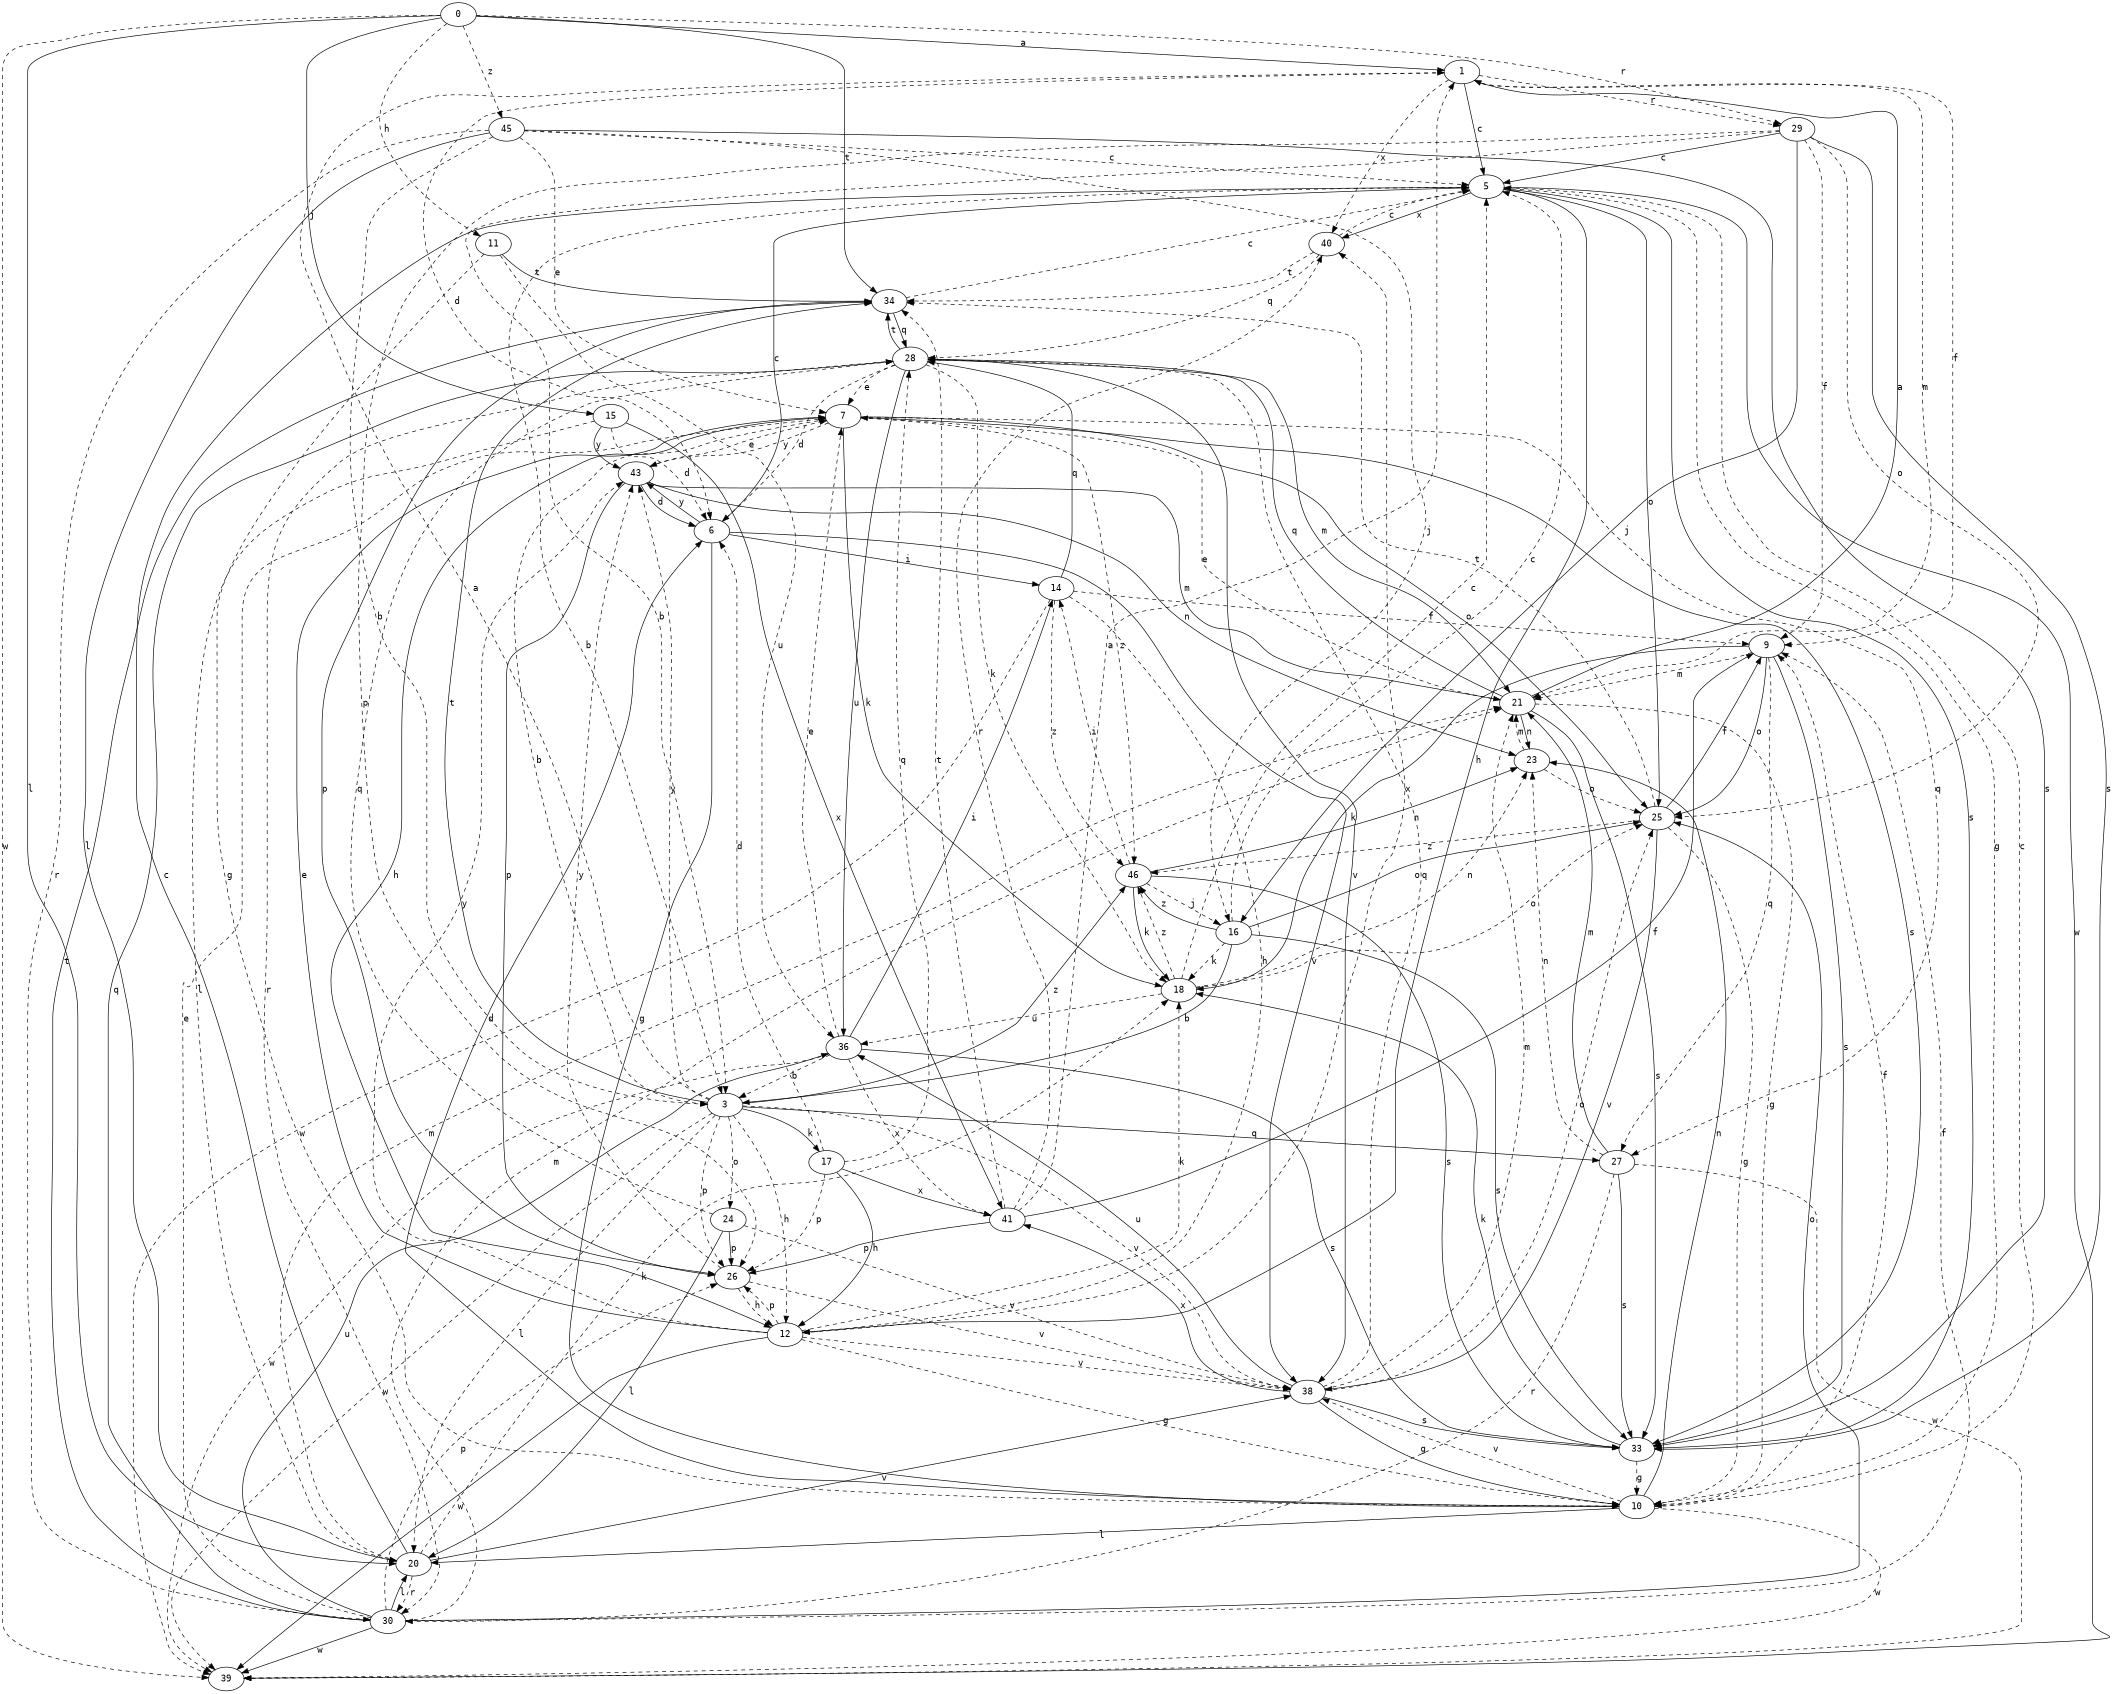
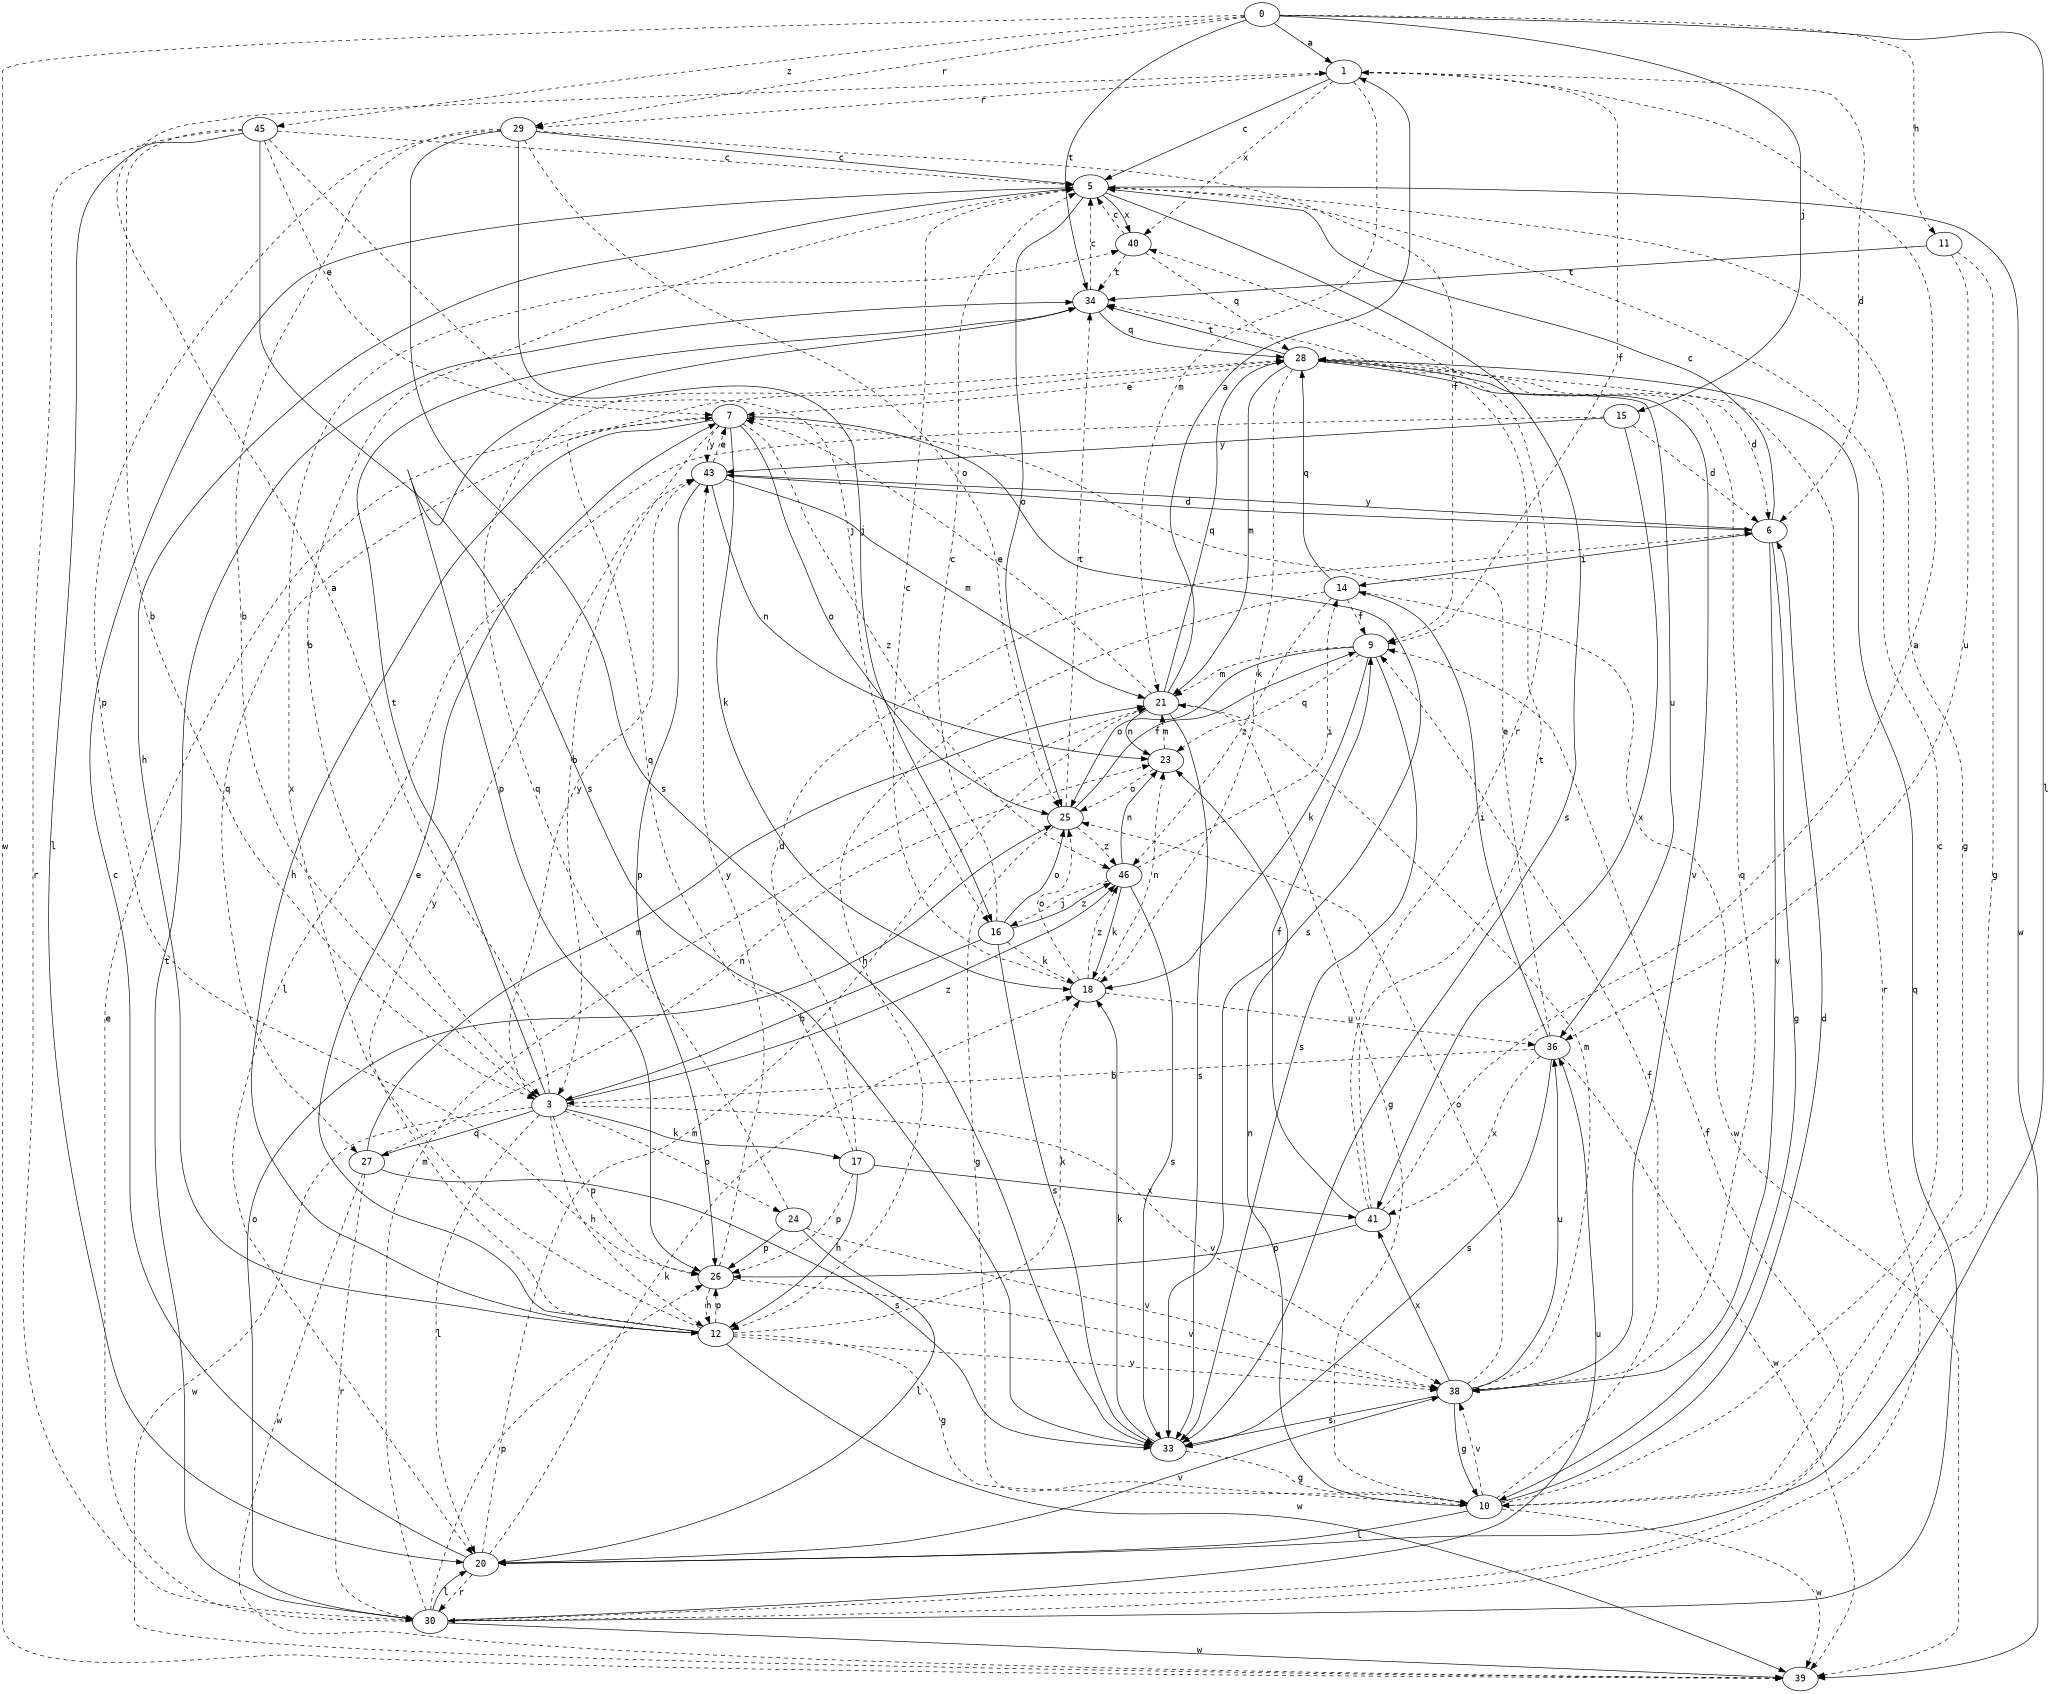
  strict digraph {
    fontname="DejaVu Sans Mono"
    node [fontname="DejaVu Sans Mono"]
    edge [fontname="DejaVu Sans Mono" style=dashed]
    0
    1
    11
    15
    20
    29
    34
    39
    45
    5
    6
    9
    21
    40
    10
    36
    43
    41
    38
    18
    30
    3
    26
    25
    33
    16
    28
    7
    12
    14
    27
    23
    17
    24
    46
    0 -> 1 [label=a style=solid]
    0 -> 11 [label=h]
    0 -> 15 [label=j style=solid]
    0 -> 20 [label=l style=solid]
    0 -> 29 [label=r]
    0 -> 34 [label=t style=solid]
    0 -> 39 [label=w]
    0 -> 45 [label=z]
    1 -> 29 [label=r]
    1 -> 5 [label=c style=solid]
    1 -> 6 [label=d]
    1 -> 9 [label=f]
    1 -> 21 [label=m]
    1 -> 40 [label=x]
    11 -> 34 [label=t style=solid]
    11 -> 10 [label=g]
    11 -> 36 [label=u]
    15 -> 20 [label=l]
    15 -> 6 [label=d]
    15 -> 43 [label=y style=solid]
    15 -> 41 [label=x style=solid]
    20 -> 5 [label=c style=solid]
    20 -> 21 [label=m]
    20 -> 38 [label=v style=solid]
    20 -> 18 [label=k]
    20 -> 30 [label=r]
    29 -> 5 [label=c style=solid]
    29 -> 9 [label=f]
    29 -> 3 [label=b]
    29 -> 26 [label=p]
    29 -> 25 [label=o]
    29 -> 33 [label=s style=solid]
    29 -> 16 [label=j style=solid]
    34 -> 5 [label=c]
    34 -> 26 [label=p style=solid]
    34 -> 28 [label=q style=solid]
    45 -> 20 [label=l style=solid]
    45 -> 5 [label=c]
    45 -> 30 [label=r]
    45 -> 3 [label=b]
    45 -> 33 [label=s style=solid]
    45 -> 16 [label=j]
    45 -> 7 [label=e]
    5 -> 39 [label=w style=solid]
    5 -> 40 [label=x style=solid]
    5 -> 10 [label=g]
    5 -> 3 [label=b]
    5 -> 25 [label=o style=solid]
    5 -> 33 [label=s style=solid]
    5 -> 12 [label=h style=solid]
    6 -> 5 [label=c style=solid]
    6 -> 10 [label=g style=solid]
    6 -> 43 [label=y style=solid]
    6 -> 38 [label=v style=solid]
    6 -> 14 [label=i style=solid]
    9 -> 21 [label=m]
    9 -> 18 [label=k style=solid]
    9 -> 25 [label=o style=solid]
    9 -> 33 [label=s style=solid]
-   9 -> 27 [label=q]
+   9 -> 23 [label=q]
    21 -> 1 [label=a style=solid]
    21 -> 10 [label=g]
    21 -> 33 [label=s style=solid]
    21 -> 28 [label=q style=solid]
    21 -> 7 [label=e]
    21 -> 23 [label=n style=solid]
    40 -> 34 [label=t]
    40 -> 5 [label=c]
    40 -> 28 [label=q]
    10 -> 20 [label=l style=solid]
    10 -> 39 [label=w]
    10 -> 5 [label=c]
    10 -> 6 [label=d style=solid]
    10 -> 9 [label=f]
    10 -> 38 [label=v]
    10 -> 23 [label=n style=solid]
    36 -> 39 [label=w]
    36 -> 41 [label=x]
    36 -> 3 [label=b]
    36 -> 33 [label=s style=solid]
    36 -> 7 [label=e]
    36 -> 14 [label=i style=solid]
    43 -> 6 [label=d style=solid]
    43 -> 21 [label=m style=solid]
    43 -> 26 [label=p style=solid]
    43 -> 7 [label=e]
    43 -> 23 [label=n style=solid]
    41 -> 1 [label=a]
    41 -> 34 [label=t]
    41 -> 9 [label=f style=solid]
    41 -> 40 [label=r]
    41 -> 26 [label=p style=solid]
    38 -> 21 [label=m]
    38 -> 10 [label=g style=solid]
    38 -> 36 [label=u style=solid]
    38 -> 41 [label=x style=solid]
    38 -> 25 [label=o]
    38 -> 33 [label=s style=solid]
    38 -> 28 [label=q]
    18 -> 5 [label=c]
    18 -> 36 [label=u]
    18 -> 25 [label=o]
    18 -> 23 [label=n]
    18 -> 46 [label=z]
    30 -> 20 [label=l style=solid]
    30 -> 34 [label=t style=solid]
    30 -> 39 [label=w style=solid]
    30 -> 9 [label=f]
    30 -> 21 [label=m]
    30 -> 36 [label=u style=solid]
    30 -> 26 [label=p]
    30 -> 25 [label=o style=solid]
    30 -> 28 [label=q style=solid]
    30 -> 7 [label=e]
    3 -> 1 [label=a]
    3 -> 20 [label=l]
    3 -> 34 [label=t style=solid]
    3 -> 39 [label=w]
    3 -> 43 [label=y]
    3 -> 38 [label=v]
    3 -> 26 [label=p]
    3 -> 12 [label=h]
    3 -> 27 [label=q style=solid]
    3 -> 17 [label=k style=solid]
    3 -> 24 [label=o]
    3 -> 46 [label=z style=solid]
    26 -> 43 [label=y]
    26 -> 38 [label=v]
    26 -> 12 [label=h]
    25 -> 34 [label=t]
    25 -> 9 [label=f style=solid]
    25 -> 10 [label=g]
-   25 -> 38 [label=v style=solid]
    25 -> 46 [label=z]
    33 -> 10 [label=g]
    33 -> 18 [label=k style=solid]
    16 -> 5 [label=c]
    16 -> 18 [label=k]
    16 -> 3 [label=b style=solid]
    16 -> 25 [label=o style=solid]
    16 -> 33 [label=s style=solid]
    16 -> 46 [label=z style=solid]
    28 -> 34 [label=t style=solid]
    28 -> 6 [label=d]
    28 -> 21 [label=m style=solid]
    28 -> 36 [label=u style=solid]
    28 -> 38 [label=v style=solid]
    28 -> 18 [label=k]
    28 -> 30 [label=r]
    28 -> 7 [label=e]
    7 -> 43 [label=y]
    7 -> 18 [label=k style=solid]
    7 -> 3 [label=b]
    7 -> 25 [label=o style=solid]
    7 -> 33 [label=s style=solid]
    7 -> 12 [label=h style=solid]
    7 -> 27 [label=q]
    7 -> 46 [label=z]
    12 -> 39 [label=w style=solid]
    12 -> 40 [label=x]
    12 -> 10 [label=g]
    12 -> 43 [label=y]
    12 -> 38 [label=v]
    12 -> 18 [label=k]
    12 -> 26 [label=p]
    12 -> 7 [label=e style=solid]
    14 -> 39 [label=w]
    14 -> 9 [label=f]
    14 -> 28 [label=q style=solid]
    14 -> 12 [label=h]
    14 -> 46 [label=z]
    27 -> 39 [label=w]
    27 -> 21 [label=m style=solid]
    27 -> 30 [label=r]
    27 -> 33 [label=s style=solid]
    27 -> 23 [label=n]
    23 -> 21 [label=m]
    23 -> 25 [label=o]
    17 -> 6 [label=d]
    17 -> 41 [label=x style=solid]
    17 -> 26 [label=p]
    17 -> 28 [label=q]
    17 -> 12 [label=h style=solid]
    24 -> 20 [label=l style=solid]
    24 -> 38 [label=v]
    24 -> 26 [label=p style=solid]
    24 -> 28 [label=q]
    46 -> 18 [label=k style=solid]
    46 -> 33 [label=s style=solid]
    46 -> 16 [label=j]
    46 -> 14 [label=i]
    46 -> 23 [label=n style=solid]
  }
